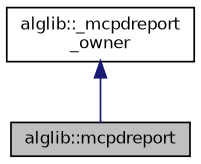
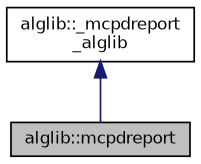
  digraph {
    node [color=black fontname=Helvetica fontsize=10 shape=record style=filled]
    n1 [fillcolor=grey75 fontcolor=black height=0.2 label="alglib::mcpdreport" width=0.4]
-   n2 [fillcolor=white height=0.2 label="alglib::_mcpdreport\l_owner" width=0.4]
+   n2 [fillcolor=white height=0.2 label="alglib::_mcpdreport\l_alglib" width=0.4]
    n2 -> n1 [color=midnightblue dir=back fontname=Helvetica fontsize=10 labelfontname=Helvetica labelfontsize=10 style=solid]
  }
